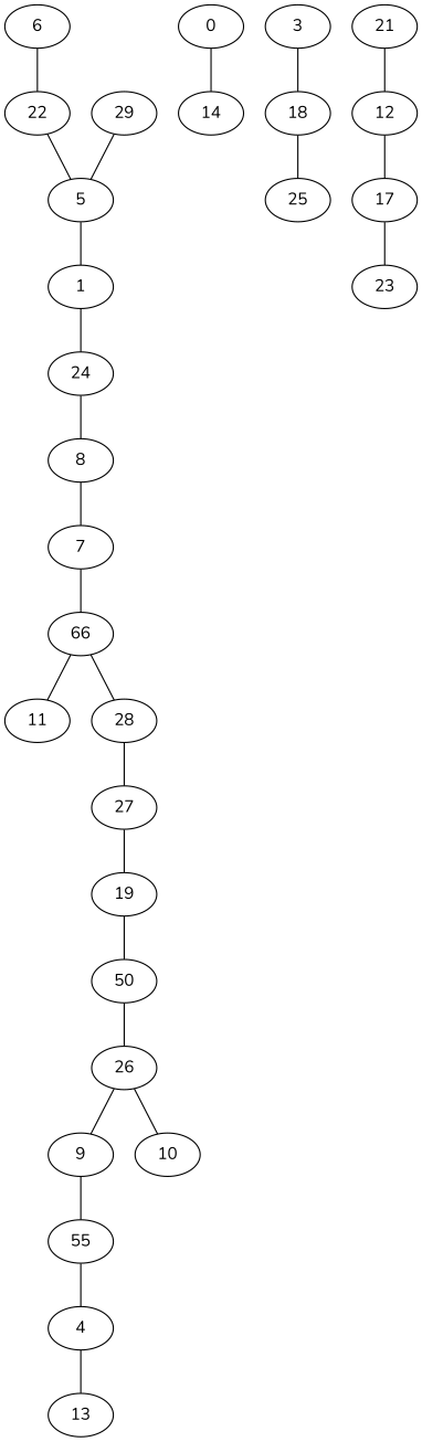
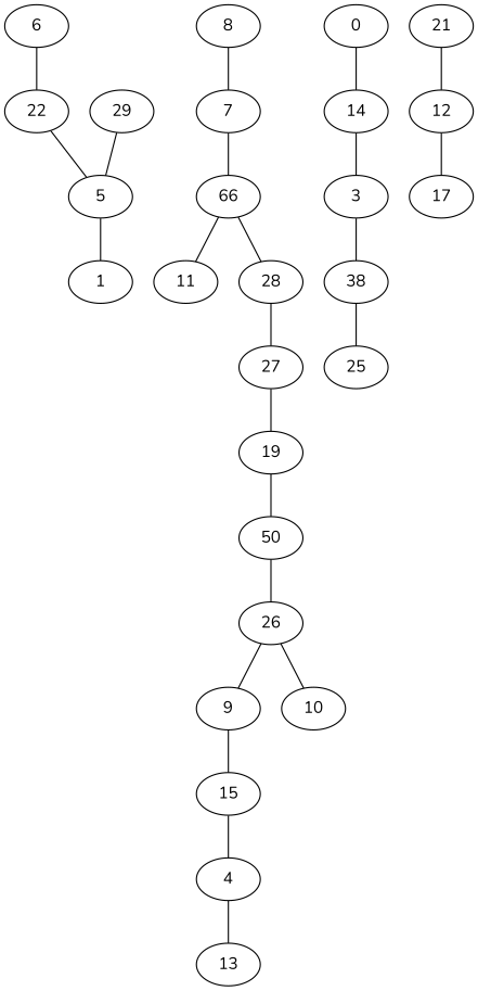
  graph {
    fontname=Nunito
    node [fontname=Nunito]
    edge [fontname=Nunito]
    6
    22
    5
    1
-   24
    8
    26
    9
    10
-   15 [label=55]
+   15
    4
    n12 [label=66]
    11
    28
    27
    14
    3
-   18
+   18 [label=38]
    25
    12
    17
-   23
    19
    n24 [label=50]
    13
    21
    29
    7
    0
    6 -- 22
    22 -- 5
    5 -- 1
-   1 -- 24
-   24 -- 8
    8 -- 7
    26 -- 9
    26 -- 10
    9 -- 15
    15 -- 4
    4 -- 13
    n12 -- 11
    n12 -- 28
    28 -- 27
    27 -- 19
+   14 -- 3
    3 -- 18
    18 -- 25
    12 -- 17
-   17 -- 23
    19 -- n24
    n24 -- 26
    21 -- 12
    29 -- 5
    7 -- n12
    0 -- 14
  }
